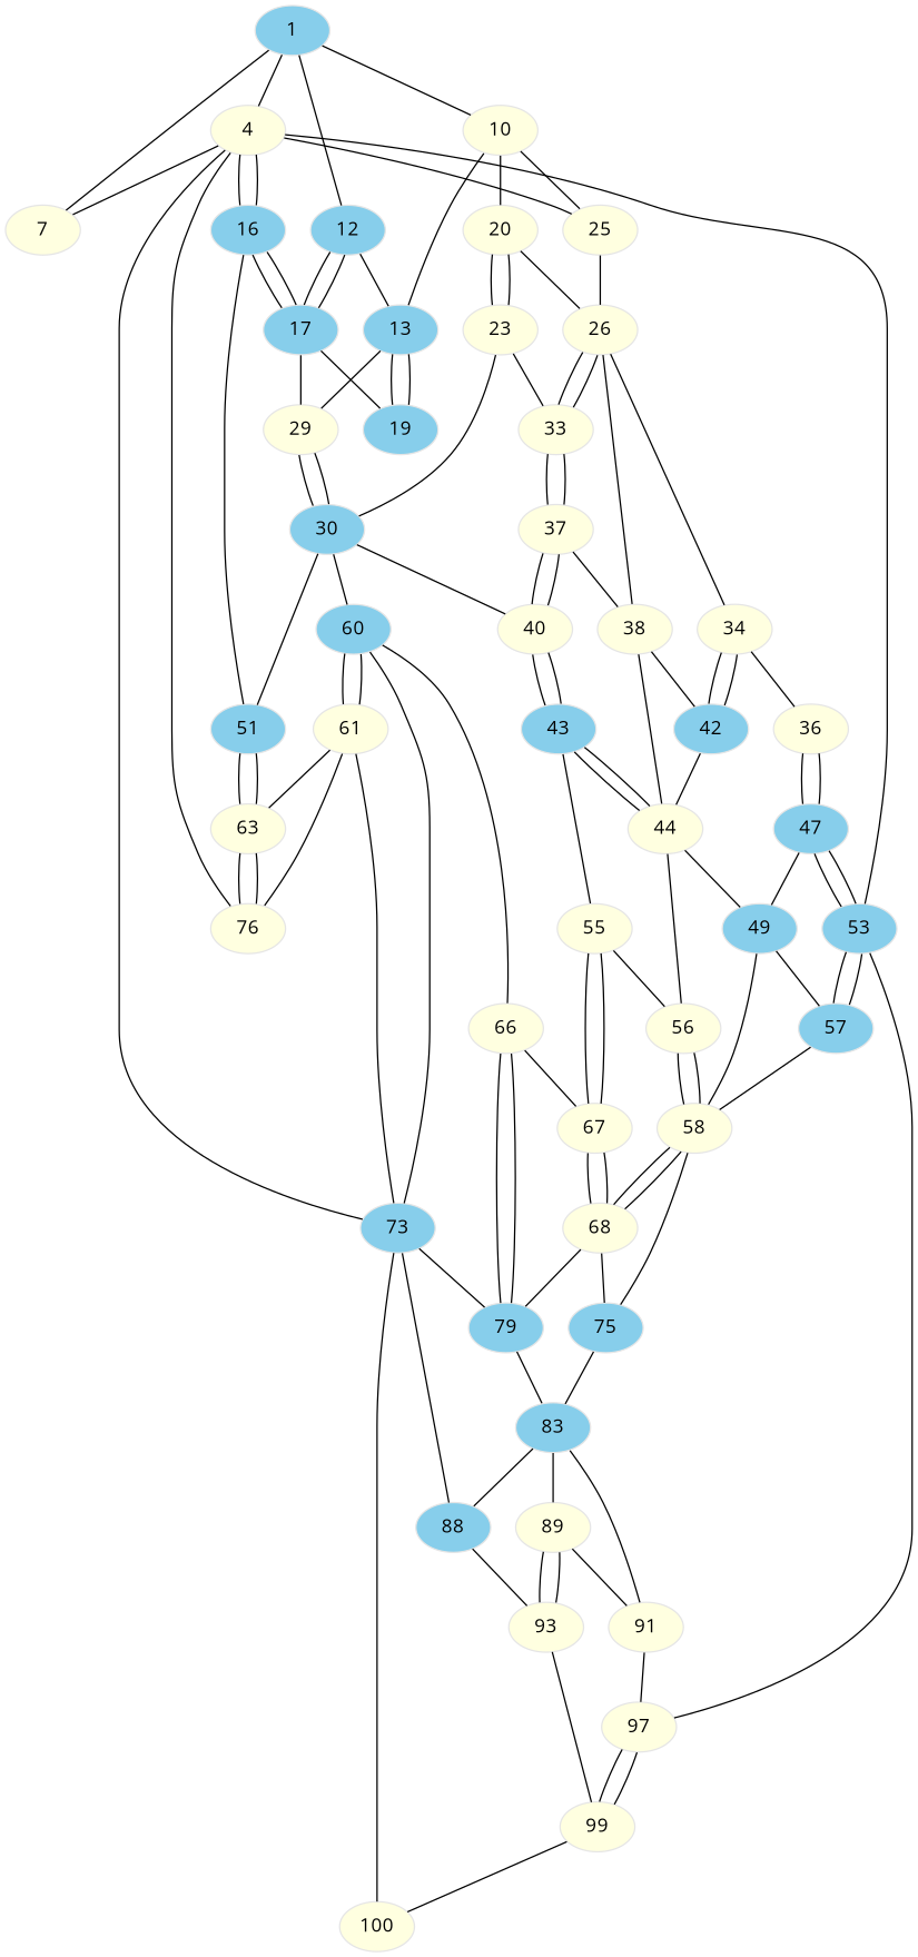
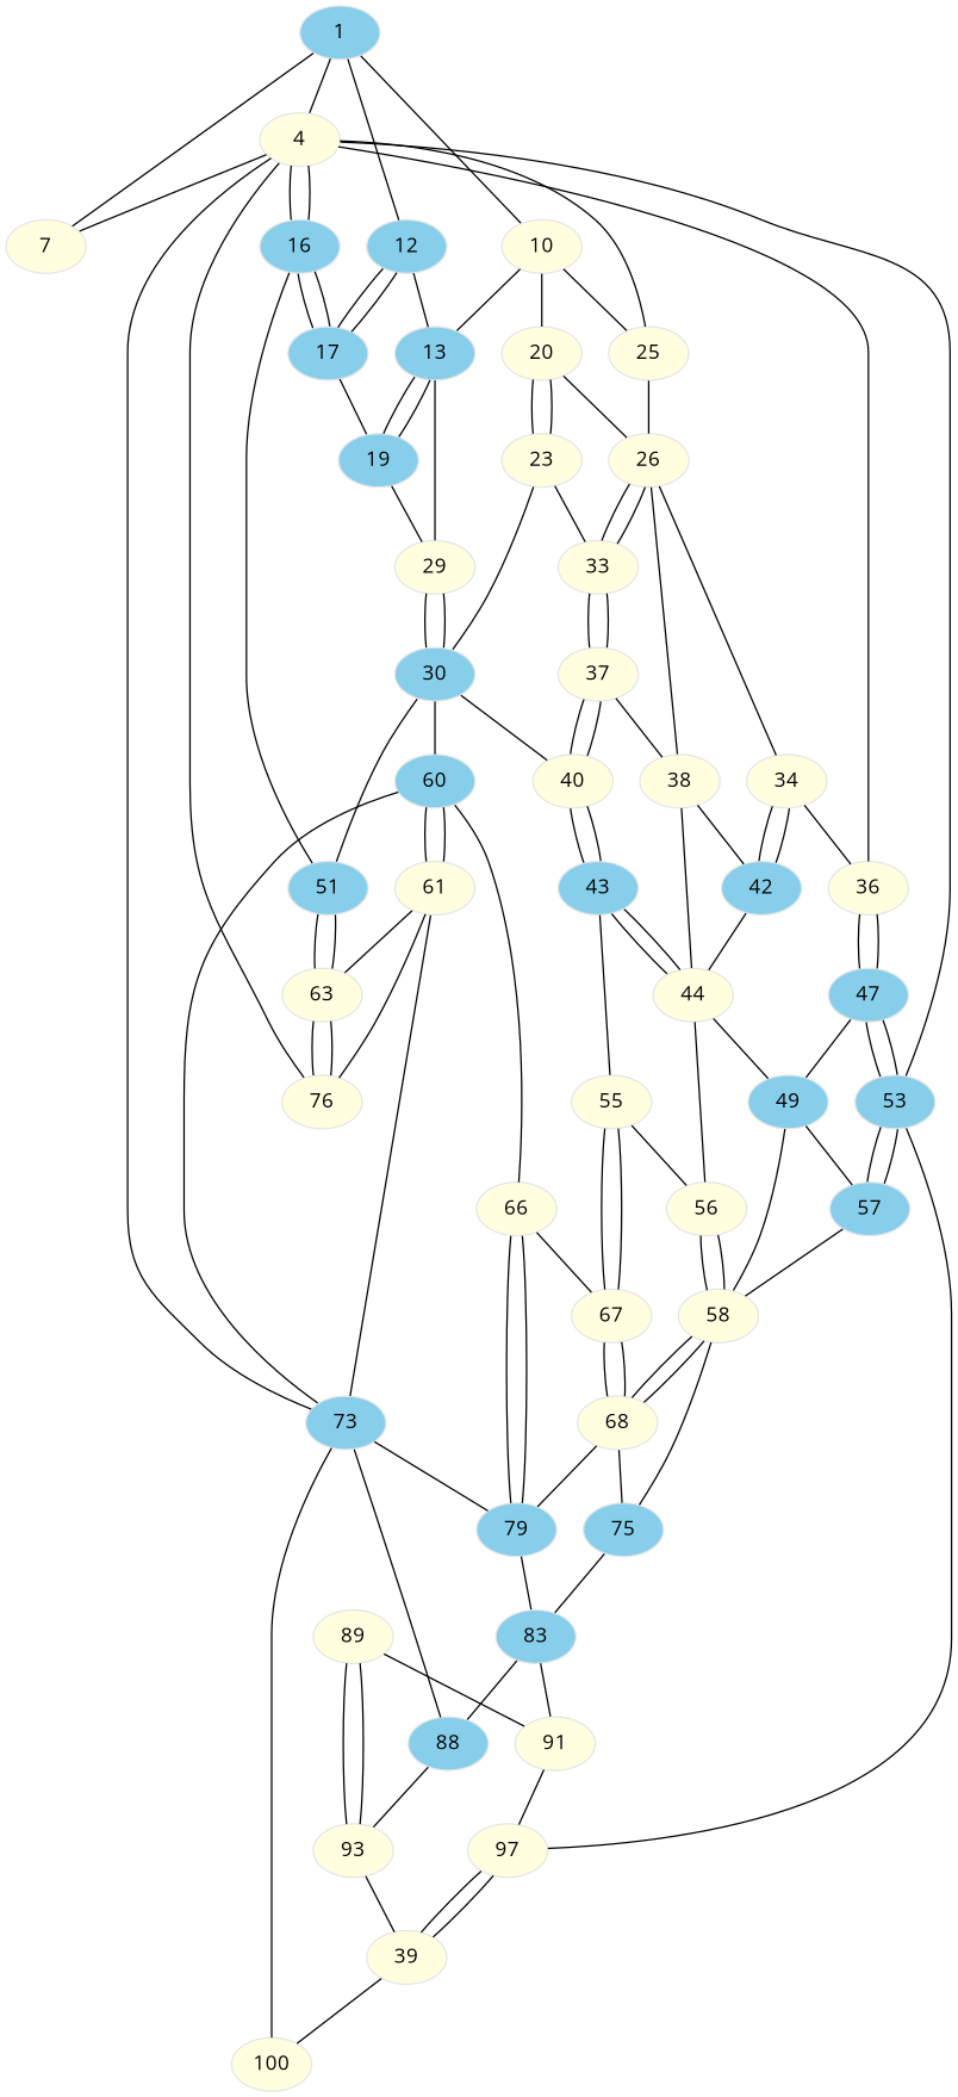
  graph {
    fontname="Open Sans"
    node [color=gray90 fillcolor=lightyellow fontname="Open Sans" style=filled]
    edge [fontname="Open Sans"]
    1 [fillcolor=skyblue super="+2+8"]
    4 [super="+5+78"]
    7 [super="+9"]
    10 [super="+11"]
    12 [fillcolor=skyblue]
    16 [fillcolor=skyblue]
    25
    36
    53 [fillcolor=skyblue super="+54"]
    73 [fillcolor=skyblue super="+81"]
    76 [super="+77"]
    13 [fillcolor=skyblue super="+14"]
    20 [super="+21"]
    17 [fillcolor=skyblue super="+18"]
    51 [fillcolor=skyblue]
    26 [super="+27"]
    47 [fillcolor=skyblue super="+48"]
    57 [fillcolor=skyblue super="+70"]
    97
    79 [fillcolor=skyblue super="+80"]
    88 [fillcolor=skyblue super="+92"]
    100
    19 [fillcolor=skyblue]
    29
    23 [super="+32"]
    30 [fillcolor=skyblue super="+52+31"]
    33
    63 [super="+64"]
    34 [super="+35"]
    38 [super="+41"]
    40
    60 [fillcolor=skyblue super="+65"]
    37
    42 [fillcolor=skyblue]
    44 [super="+45"]
    43 [fillcolor=skyblue]
    61 [super="+62+71"]
    66
    49 [fillcolor=skyblue super="+50"]
    56
    55
    67
    58 [super="+59"]
    68 [super="+74"]
    75 [fillcolor=skyblue super="+85"]
-   99
+   99 [label=39]
    83 [fillcolor=skyblue super="+84+87"]
    93 [super="+98"]
    89 [super="+90"]
    91 [super="+96"]
    1 -- 4
    1 -- 7
    1 -- 10
    1 -- 12
    4 -- 7
    4 -- 16
    4 -- 16
    4 -- 25
+   4 -- 36
    4 -- 53 [weight=2]
    4 -- 73
    4 -- 76 [weight=2]
    10 -- 25
    10 -- 13
    10 -- 20 [weight=2]
    12 -- 13
    12 -- 17
    12 -- 17
    16 -- 17
    16 -- 17
    16 -- 51
    25 -- 26
    36 -- 47
    36 -- 47
    53 -- 57
    53 -- 57
    53 -- 97
    73 -- 79
    73 -- 88 [weight=2]
    73 -- 100 [weight=2]
    13 -- 19 [weight=2]
    13 -- 19
    13 -- 29
    20 -- 26
    20 -- 23
    20 -- 23
    17 -- 19
-   17 -- 29
+   19 -- 29
    51 -- 63
    51 -- 63
    26 -- 33
    26 -- 33
    26 -- 34
    26 -- 38
    47 -- 53
    47 -- 53
    47 -- 49
    57 -- 58
    97 -- 99
    97 -- 99
    79 -- 83
    88 -- 93
    29 -- 30
    29 -- 30
    23 -- 30
    23 -- 33
    30 -- 51
    30 -- 40
    30 -- 60
    33 -- 37
    33 -- 37
    63 -- 76
    63 -- 76
    34 -- 36
    34 -- 42
    34 -- 42
    38 -- 42
    38 -- 44
    40 -- 43
    40 -- 43
    60 -- 73
    60 -- 61
    60 -- 61
    60 -- 66
    37 -- 38
    37 -- 40
    37 -- 40
    42 -- 44
    44 -- 49
    44 -- 56
    43 -- 44
    43 -- 44
    43 -- 55
    61 -- 73
    61 -- 76
    61 -- 63 [weight=2]
    66 -- 79
    66 -- 79
    66 -- 67
    49 -- 57
    49 -- 58
    56 -- 58
    56 -- 58
    55 -- 56
    55 -- 67
    55 -- 67
    67 -- 68
    67 -- 68
    58 -- 68
    58 -- 68
    58 -- 75
    68 -- 79
    68 -- 75
    75 -- 83
    99 -- 100
    83 -- 88
-   83 -- 89
    83 -- 91
    93 -- 99
    89 -- 93 [weight=2]
    89 -- 93
    89 -- 91
    91 -- 97
  }
